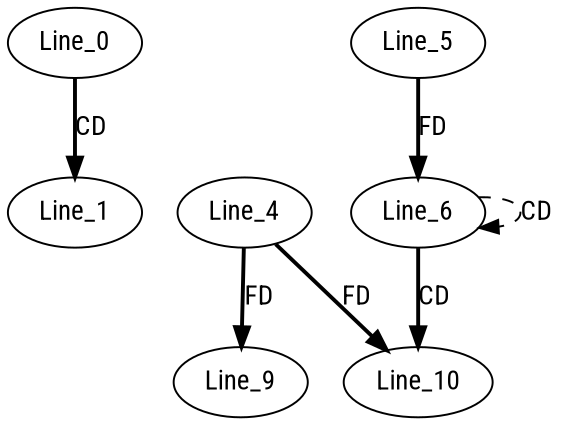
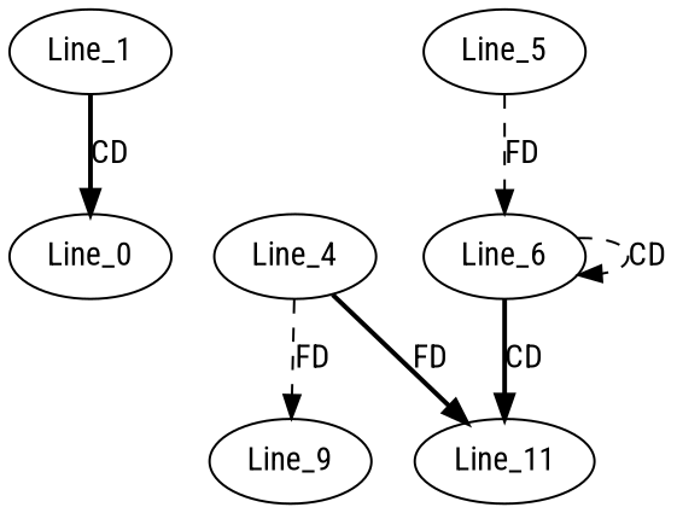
  digraph {
    fontname="Roboto Condensed"
    node [fontname="Roboto Condensed"]
    edge [fontname="Roboto Condensed" style=bold]
    Line_0
    Line_1
    Line_6
-   Line_10
+   Line_10 [label=Line_11]
    Line_5
    n6 [label=Line_4]
    Line_9
-   Line_0 -> Line_1 [label=CD]
+   Line_1 -> Line_0 [label=CD]
    Line_6 -> Line_6 [label=CD style=dashed]
    Line_6 -> Line_10 [label=CD]
-   Line_5 -> Line_6 [label=FD]
+   Line_5 -> Line_6 [label=FD style=dashed]
    n6 -> Line_10 [label=FD]
-   n6 -> Line_9 [label=FD]
+   n6 -> Line_9 [label=FD style=dashed]
  }
